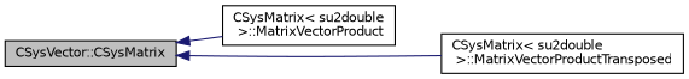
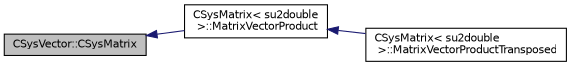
  digraph {
    rankdir=LR
    node [color=black fillcolor=white fontname=Helvetica fontsize=10 shape=record style=filled]
    edge [color=midnightblue dir=back fontname=Helvetica fontsize=10 labelfontname=Helvetica labelfontsize=10 style=solid]
    n1 [fillcolor=grey75 fontcolor=black height=0.2 label="CSysVector::CSysMatrix" width=0.4]
    n2 [height=0.2 label="CSysMatrix\< su2double\l \>::MatrixVectorProduct" width=0.4]
    n3 [height=0.2 label="CSysMatrix\< su2double\l \>::MatrixVectorProductTransposed" width=0.4]
    n1 -> n2
-   n1 -> n3
+   n2 -> n3
  }
